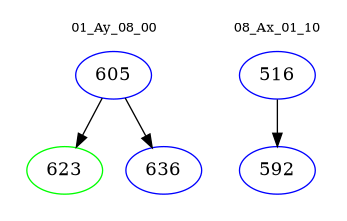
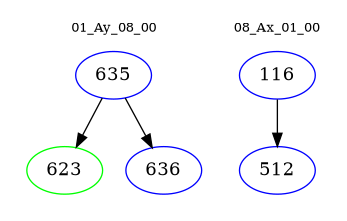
  digraph {
    node [color=blue]
    edge [color=black]
-   n1 [label=605]
+   n1 [label=635]
    n2 [color=green label=623]
    n3 [label=636]
-   n4 [label=516]
-   n5 [label=592]
+   n4 [label=116]
+   n5 [label=512]
    subgraph cluster_1 {
      color=white
      fontsize=10
      label="01_Ay_08_00"
      n1
      n2
      n3
    }
    subgraph cluster_2 {
      color=white
      fontsize=10
-     label="08_Ax_01_10"
+     label="08_Ax_01_00"
      n4
      n5
    }
    n1 -> n2
    n1 -> n3
    n4 -> n5
  }
